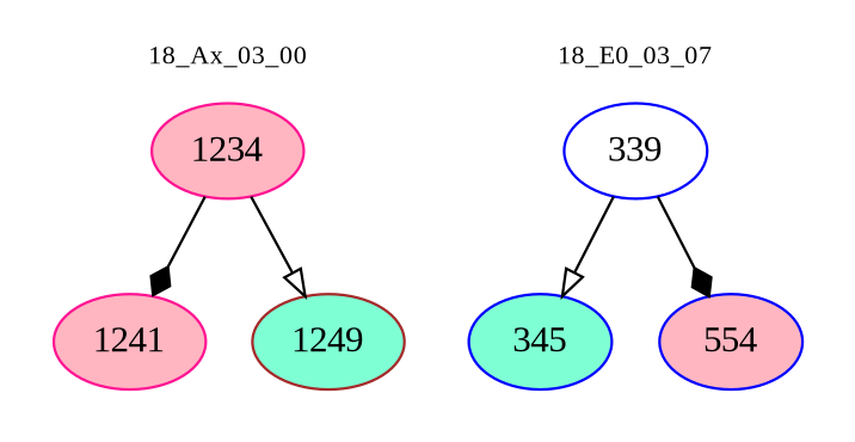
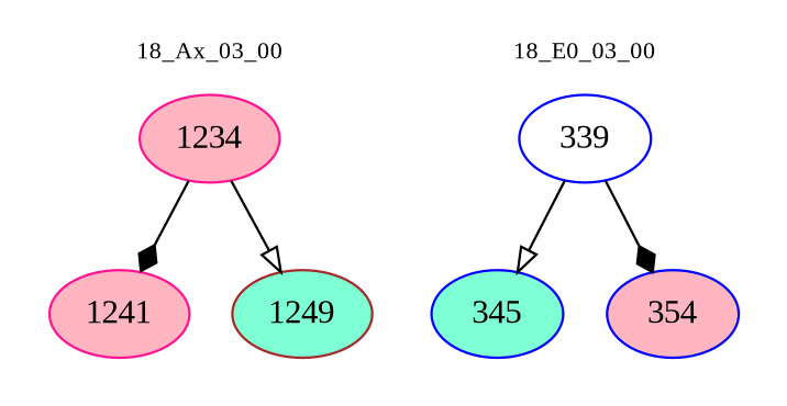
  digraph {
    fontname="Liberation Serif"
    node [color=blue fillcolor=lightpink fontname="Liberation Serif" style=filled]
    edge [arrowhead=diamond color=black fontname="Liberation Serif"]
    n1 [color=deeppink label=1234]
    n2 [color=deeppink label=1241]
    n3 [color=brown fillcolor=aquamarine label=1249]
    n4 [fillcolor=white label=339]
    n5 [fillcolor=aquamarine label=345]
-   n6 [label=554]
+   n6 [label=354]
    subgraph cluster_1 {
      color=white
      fontsize=10
      label="18_Ax_03_00"
      n1
      n2
      n3
    }
    subgraph cluster_2 {
      color=white
      fontsize=10
-     label="18_E0_03_07"
+     label="18_E0_03_00"
      n4
      n5
      n6
    }
    n1 -> n2
    n1 -> n3 [arrowhead=onormal]
    n4 -> n5 [arrowhead=onormal]
    n4 -> n6
  }
